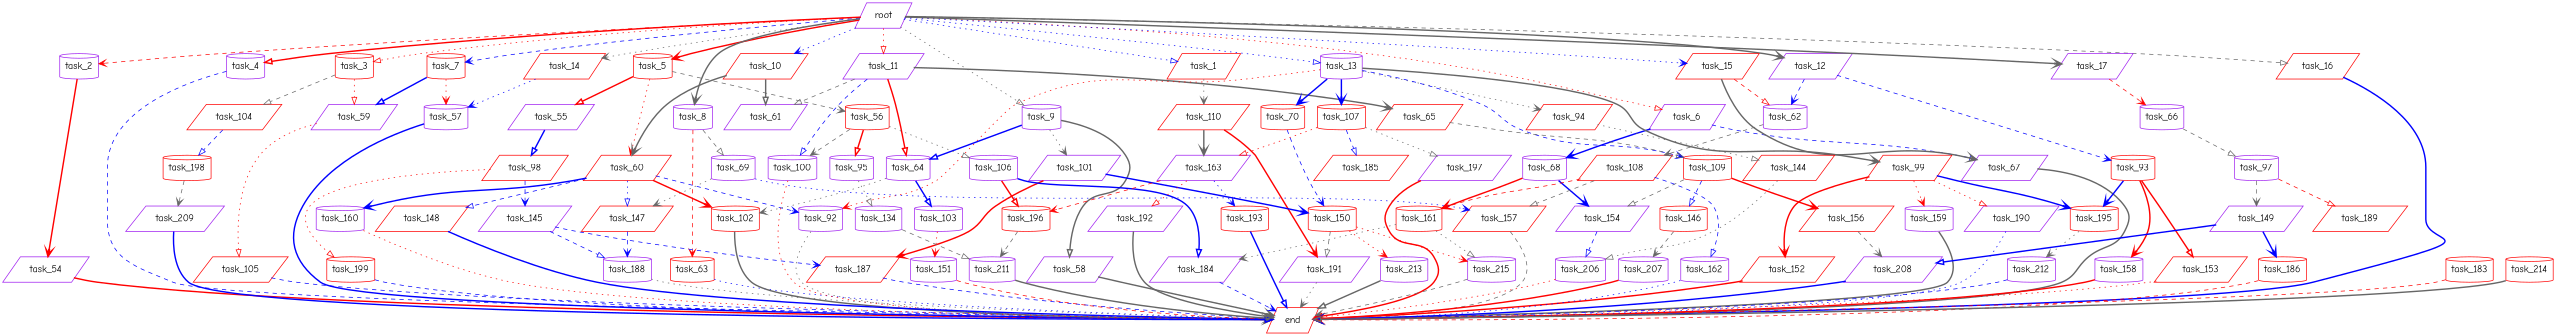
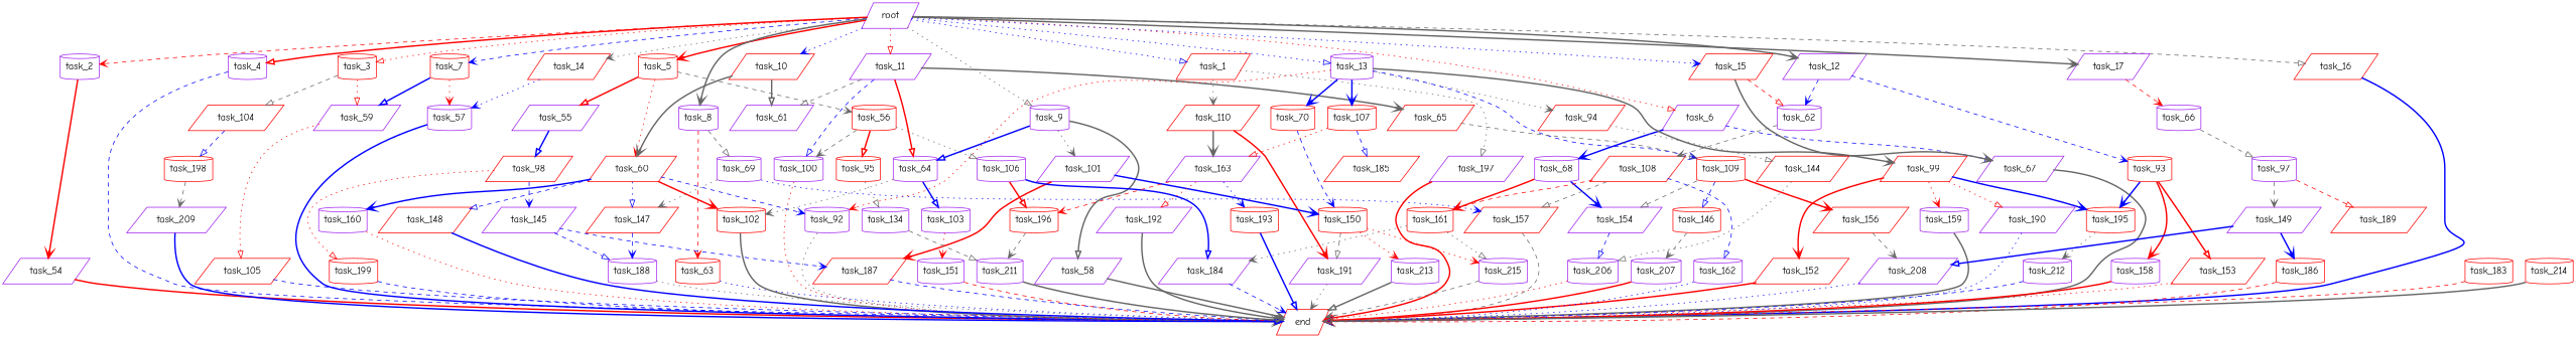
  digraph {
    fontname="Comic Neue"
    node [color=purple fontname="Comic Neue" shape=cylinder]
    edge [arrowhead=vee color=blue fontname="Comic Neue" style=bold]
    root [shape=parallelogram]
    task_1 [color=red shape=parallelogram]
    task_2
    task_3 [color=red]
    task_4
    task_5 [color=red]
    task_6 [shape=parallelogram]
    task_7 [color=red]
    task_8
    task_9
    task_10 [color=red shape=parallelogram]
    task_11 [shape=parallelogram]
    task_12 [shape=parallelogram]
    task_13
    task_14 [color=red shape=parallelogram]
    task_15 [color=red shape=parallelogram]
    task_16 [color=red shape=parallelogram]
    task_17 [shape=parallelogram]
    task_110 [color=red shape=parallelogram]
    task_54 [shape=parallelogram]
    task_59 [shape=parallelogram]
    task_104 [color=red shape=parallelogram]
    end [color=red shape=parallelogram]
    task_56 [color=red]
    task_55 [shape=parallelogram]
    task_60 [color=red shape=parallelogram]
    task_67 [shape=parallelogram]
    task_68
    task_57
    task_63 [color=red]
    task_69
    task_58 [shape=parallelogram]
    task_64
    task_101 [shape=parallelogram]
    task_61 [shape=parallelogram]
    task_65 [color=red shape=parallelogram]
    task_100
    task_62
    task_93 [color=red]
    task_70 [color=red]
    task_92
    task_94 [color=red shape=parallelogram]
    task_99 [color=red shape=parallelogram]
    task_107 [color=red]
    task_109 [color=red]
    task_66
-   task_95
+   task_95 [color=red]
    task_106
    task_163 [shape=parallelogram]
    task_191 [shape=parallelogram]
    task_105 [color=red shape=parallelogram]
    task_198 [color=red]
    task_98 [color=red shape=parallelogram]
    task_102 [color=red]
    task_147 [color=red shape=parallelogram]
    task_148 [color=red shape=parallelogram]
    task_160
    task_154 [shape=parallelogram]
    task_161 [color=red]
    task_157 [color=red shape=parallelogram]
    task_103
    task_150 [color=red]
    task_187 [color=red shape=parallelogram]
    task_108 [color=red shape=parallelogram]
    task_153 [color=red shape=parallelogram]
    task_158
    task_195 [color=red]
    task_144 [color=red shape=parallelogram]
    task_152 [color=red shape=parallelogram]
    task_159
    task_190 [shape=parallelogram]
    task_185 [color=red shape=parallelogram]
    task_197 [shape=parallelogram]
    task_146 [color=red]
    task_156 [color=red shape=parallelogram]
    task_97
    task_145 [shape=parallelogram]
    task_199 [color=red]
    n79 [label=task_134]
    task_184 [shape=parallelogram]
    task_196 [color=red]
    task_188
    task_162
    task_151
    task_149 [shape=parallelogram]
    task_189 [color=red shape=parallelogram]
    task_206
    task_215
    task_213
    task_212
    task_211
    task_183 [color=red]
    task_186 [color=red]
    task_208 [shape=parallelogram]
    task_209 [shape=parallelogram]
    task_192 [shape=parallelogram]
    task_193 [color=red]
    task_207
    task_214 [color=red]
    root -> task_1 [arrowhead=onormal style=dotted]
    root -> task_2 [color=red style=dashed]
    root -> task_3 [arrowhead=onormal color=red style=dotted]
    root -> task_4 [arrowhead=onormal color=red]
    root -> task_5 [color=red]
    root -> task_6 [arrowhead=onormal color=red style=dotted]
    root -> task_7 [style=dashed]
    root -> task_8 [color=gray40]
    root -> task_9 [arrowhead=onormal color=gray40 style=dotted]
    root -> task_10 [style=dotted]
    root -> task_11 [arrowhead=onormal color=red style=dotted]
    root -> task_12 [color=gray40]
    root -> task_13 [arrowhead=onormal style=dotted]
    root -> task_14 [color=gray40 style=dotted]
    root -> task_15 [style=dotted]
    root -> task_16 [arrowhead=onormal color=gray40 style=dashed]
    root -> task_17 [color=gray40]
    task_1 -> task_110 [color=gray40 style=dotted]
    task_2 -> task_54 [color=red]
    task_3 -> task_59 [arrowhead=onormal color=red style=dotted]
    task_3 -> task_104 [arrowhead=onormal color=gray40 style=dashed]
    task_4 -> end [arrowhead=onormal style=dashed]
    task_5 -> task_56 [color=gray40 style=dashed]
    task_5 -> task_55 [arrowhead=onormal color=red]
    task_5 -> task_60 [color=red style=dotted]
    task_6 -> task_67 [arrowhead=onormal style=dashed]
    task_6 -> task_68
    task_7 -> task_59 [arrowhead=onormal]
    task_7 -> task_57 [color=red style=dotted]
    task_8 -> task_63 [color=red style=dashed]
    task_8 -> task_69 [arrowhead=onormal color=gray40 style=dashed]
    task_9 -> task_58 [arrowhead=onormal color=gray40]
    task_9 -> task_64 [arrowhead=onormal]
    task_9 -> task_101 [color=gray40 style=dotted]
    task_10 -> task_60 [color=gray40]
    task_10 -> task_61 [arrowhead=onormal color=gray40]
    task_11 -> task_64 [arrowhead=onormal color=red]
    task_11 -> task_61 [arrowhead=onormal color=gray40 style=dashed]
    task_11 -> task_65 [color=gray40]
    task_11 -> task_100 [arrowhead=onormal style=dashed]
    task_12 -> task_62 [style=dashed]
    task_12 -> task_93 [style=dashed]
    task_13 -> task_70
    task_13 -> task_92 [color=red style=dotted]
    task_13 -> task_94 [color=gray40 style=dotted]
    task_13 -> task_99 [color=gray40]
    task_13 -> task_107
    task_13 -> task_109 [style=dashed]
    task_14 -> task_57 [style=dotted]
    task_15 -> task_67 [color=gray40]
    task_15 -> task_62 [arrowhead=onormal color=red style=dashed]
    task_16 -> end [arrowhead=onormal]
    task_17 -> task_66 [color=red style=dashed]
    task_110 -> task_163 [color=gray40]
    task_110 -> task_191 [color=red]
    task_54 -> end [arrowhead=onormal color=red]
    task_59 -> task_105 [arrowhead=onormal color=red style=dotted]
    task_104 -> task_198 [arrowhead=onormal style=dashed]
    task_56 -> task_100 [color=gray40 style=dashed]
    task_56 -> task_95 [arrowhead=onormal color=red]
    task_56 -> task_106 [arrowhead=onormal color=gray40 style=dotted]
    task_55 -> task_98 [arrowhead=onormal]
    task_60 -> task_92 [style=dashed]
    task_60 -> task_102 [color=red]
    task_60 -> task_147 [arrowhead=onormal style=dotted]
    task_60 -> task_148 [arrowhead=onormal style=dashed]
    task_60 -> task_160
    task_67 -> end [color=gray40]
    task_68 -> task_154
    task_68 -> task_161 [color=red]
    task_57 -> end [arrowhead=onormal]
    task_63 -> end [arrowhead=onormal style=dotted]
    task_69 -> task_147 [color=gray40 style=dotted]
    task_69 -> task_157 [style=dotted]
    task_58 -> end [color=gray40]
    task_64 -> task_102 [color=gray40 style=dotted]
    task_64 -> task_103 [arrowhead=onormal]
    task_101 -> task_150
    task_101 -> task_187 [color=red]
    task_65 -> task_109 [arrowhead=onormal color=gray40 style=dashed]
    task_100 -> end [color=red style=dotted]
    task_62 -> task_108 [color=gray40 style=dashed]
    task_93 -> task_153 [arrowhead=onormal color=red]
    task_93 -> task_158 [color=red]
    task_93 -> task_195
    task_70 -> task_150 [style=dashed]
    task_92 -> end [arrowhead=onormal color=gray40 style=dotted]
    task_94 -> task_144 [arrowhead=onormal color=gray40 style=dotted]
    task_99 -> task_195
    task_99 -> task_152 [color=red]
    task_99 -> task_159 [color=red style=dotted]
    task_99 -> task_190 [arrowhead=onormal color=red style=dotted]
    task_107 -> task_163 [arrowhead=onormal color=red style=dotted]
    task_107 -> task_185 [arrowhead=onormal style=dashed]
-   task_107 -> task_197 [arrowhead=onormal color=gray40 style=dotted]
+   task_1 -> task_197 [arrowhead=onormal color=gray40 style=dotted]
    task_109 -> task_154 [arrowhead=onormal color=gray40 style=dashed]
    task_109 -> task_146 [arrowhead=onormal style=dashed]
    task_109 -> task_156 [color=red]
    task_66 -> task_97 [arrowhead=onormal color=gray40 style=dashed]
    task_95 -> n79 [arrowhead=onormal color=gray40 style=dotted]
    task_106 -> task_184 [arrowhead=onormal]
    task_106 -> task_196 [arrowhead=onormal color=red]
    task_163 -> task_196 [color=red style=dashed]
    task_163 -> task_192 [arrowhead=onormal color=red style=dotted]
    task_163 -> task_193 [style=dotted]
    task_191 -> end [color=gray40 style=dotted]
    task_105 -> end [arrowhead=onormal style=dashed]
    task_198 -> task_209 [color=gray40 style=dashed]
    task_98 -> task_145 [style=dashed]
    task_98 -> task_199 [arrowhead=onormal color=red style=dotted]
    task_102 -> end [color=gray40]
    task_147 -> task_188 [style=dashed]
    task_148 -> end [arrowhead=onormal]
    task_160 -> end [arrowhead=onormal color=red style=dotted]
    task_154 -> task_206 [arrowhead=onormal style=dashed]
    task_161 -> task_184 [color=gray40 style=dotted]
    task_161 -> task_215 [arrowhead=onormal color=gray40 style=dotted]
    task_157 -> end [color=gray40 style=dashed]
    task_103 -> task_151 [color=red style=dotted]
    task_150 -> task_191 [arrowhead=onormal color=gray40 style=dashed]
    task_150 -> task_215 [color=red style=dotted]
    task_150 -> task_213 [color=red style=dotted]
    task_187 -> end [arrowhead=onormal style=dashed]
    task_108 -> task_161 [color=red style=dashed]
    task_108 -> task_157 [arrowhead=onormal color=gray40 style=dashed]
    task_108 -> task_162 [arrowhead=onormal style=dashed]
    task_153 -> end [color=red style=dotted]
    task_158 -> end [arrowhead=onormal color=red]
    task_195 -> task_212 [color=gray40 style=dotted]
    task_144 -> task_206 [arrowhead=onormal color=gray40 style=dotted]
    task_152 -> end [color=red]
    task_159 -> end [color=gray40]
    task_190 -> end [arrowhead=onormal style=dotted]
    task_197 -> end [arrowhead=onormal color=red]
    task_146 -> task_207 [color=gray40 style=dashed]
    task_156 -> task_208 [color=gray40 style=dashed]
    task_97 -> task_149 [color=gray40 style=dashed]
    task_97 -> task_189 [arrowhead=onormal color=red style=dashed]
    task_145 -> task_187 [style=dashed]
    task_145 -> task_188 [arrowhead=onormal style=dashed]
    task_199 -> end [arrowhead=onormal style=dashed]
    n79 -> task_211 [arrowhead=onormal color=gray40 style=dashed]
    task_184 -> end [style=dashed]
    task_196 -> task_211 [color=gray40 style=dashed]
    task_188 -> end [arrowhead=onormal color=gray40 style=dotted]
    task_162 -> end [style=dotted]
    task_151 -> end [arrowhead=onormal color=red style=dashed]
    task_149 -> task_186
    task_149 -> task_208 [arrowhead=onormal]
    task_206 -> end [arrowhead=onormal color=red style=dotted]
    task_215 -> end [color=gray40 style=dashed]
    task_213 -> end [arrowhead=onormal color=gray40]
    task_212 -> end [style=dashed]
    task_211 -> end [color=gray40]
    task_183 -> end [color=red style=dashed]
    task_186 -> end [arrowhead=onormal color=red style=dashed]
-   task_208 -> end
+   task_208 -> end [style=dotted]
    task_209 -> end [arrowhead=onormal]
    task_192 -> end [arrowhead=onormal color=gray40]
    task_193 -> end [arrowhead=onormal]
    task_207 -> end [arrowhead=onormal color=red]
    task_214 -> end [arrowhead=onormal color=gray40]
  }
